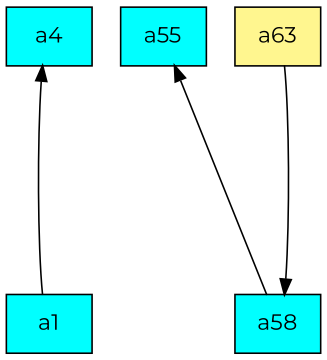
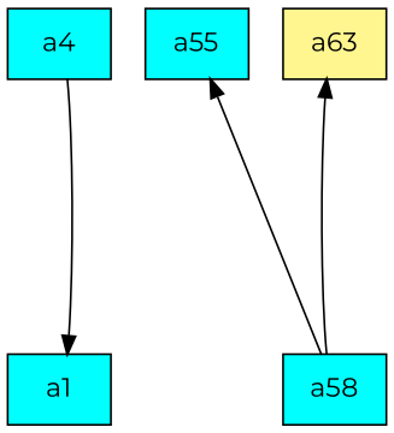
  digraph {
    fontname=Montserrat
    rankdir=BT
    ranksep=2.0
    node [fillcolor=cyan fontname=Montserrat shape=record style=filled]
    edge [fontname=Montserrat]
    n1 [label="{a1}"]
    n2 [label="{a58}"]
    n3 [label="{a55}"]
    n4 [fillcolor=khaki1 label="{a63}"]
    n5 [label="{a4}"]
    n2 -> n3
-   n4 -> n2
-   n1 -> n5
+   n2 -> n4
+   n5 -> n1
  }
